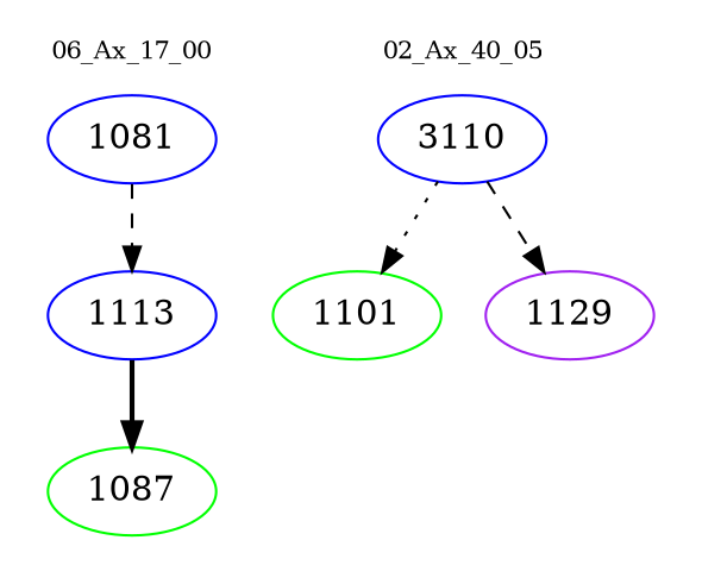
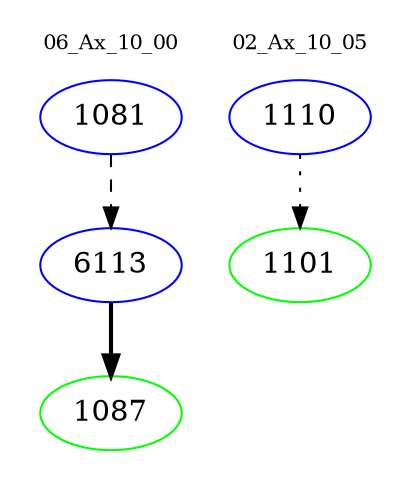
  digraph {
    node [color=blue]
    edge [color=black style=dashed]
    n1 [label=1081]
    n2 [color=green label=1087]
-   n3 [label=1113]
-   n4 [label=3110]
+   n3 [label=6113]
+   n4 [label=1110]
    n5 [color=green label=1101]
-   n6 [color=purple label=1129]
    subgraph cluster_1 {
      color=white
      fontsize=10
-     label="06_Ax_17_00"
+     label="06_Ax_10_00"
      n1
      n2
      n3
    }
    subgraph cluster_2 {
      color=white
      fontsize=10
-     label="02_Ax_40_05"
+     label="02_Ax_10_05"
      n4
      n5
-     n6
    }
    n1 -> n3
    n3 -> n2 [style=bold]
    n4 -> n5 [style=dotted]
-   n4 -> n6
  }
